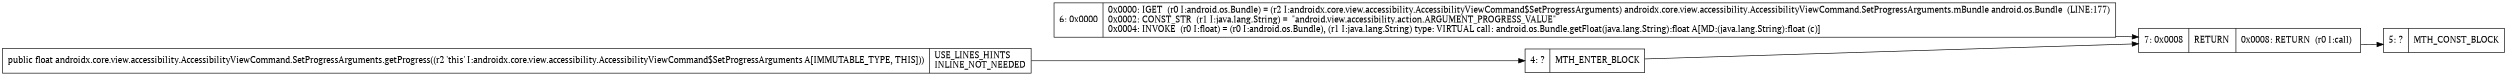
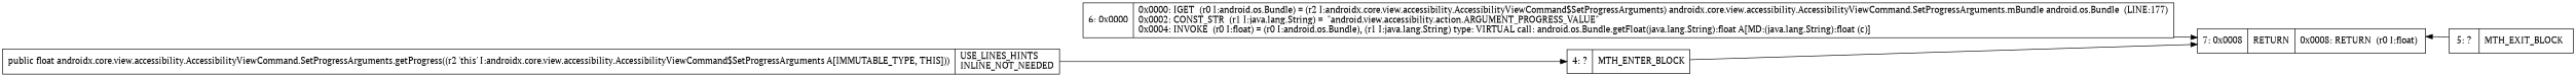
  digraph {
    fontname="PT Serif"
    rankdir=LR
    node [fontname="PT Serif" shape=record]
    edge [fontname="PT Serif"]
    n1 [label="{4\:\ ?|MTH_ENTER_BLOCK\l}"]
-   n2 [label="{7\:\ 0x0008|RETURN\l|0x0008: RETURN  (r0 I:call) \l}"]
+   n2 [label="{7\:\ 0x0008|RETURN\l|0x0008: RETURN  (r0 I:float) \l}"]
    n3 [label="{6\:\ 0x0000|0x0000: IGET  (r0 I:android.os.Bundle) = (r2 I:androidx.core.view.accessibility.AccessibilityViewCommand$SetProgressArguments) androidx.core.view.accessibility.AccessibilityViewCommand.SetProgressArguments.mBundle android.os.Bundle  (LINE:177)\l0x0002: CONST_STR  (r1 I:java.lang.String) =  \"android.view.accessibility.action.ARGUMENT_PROGRESS_VALUE\" \l0x0004: INVOKE  (r0 I:float) = (r0 I:android.os.Bundle), (r1 I:java.lang.String) type: VIRTUAL call: android.os.Bundle.getFloat(java.lang.String):float A[MD:(java.lang.String):float (c)]\l}"]
-   n4 [label="{5\:\ ?|MTH_CONST_BLOCK\l}"]
+   n4 [label="{5\:\ ?|MTH_EXIT_BLOCK\l}"]
    n5 [label="{public float androidx.core.view.accessibility.AccessibilityViewCommand.SetProgressArguments.getProgress((r2 'this' I:androidx.core.view.accessibility.AccessibilityViewCommand$SetProgressArguments A[IMMUTABLE_TYPE, THIS]))  | USE_LINES_HINTS\lINLINE_NOT_NEEDED\l}"]
    n1 -> n2
-   n2 -> n4
+   n4 -> n2
    n3 -> n2
    n5 -> n1
  }
